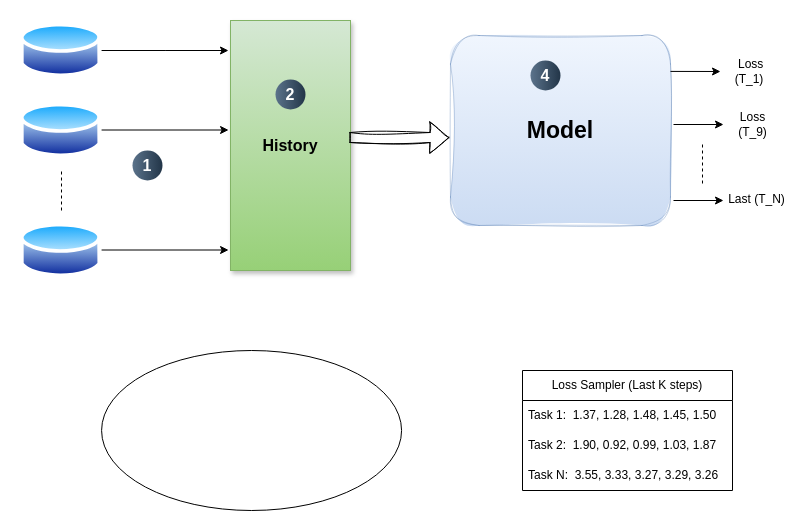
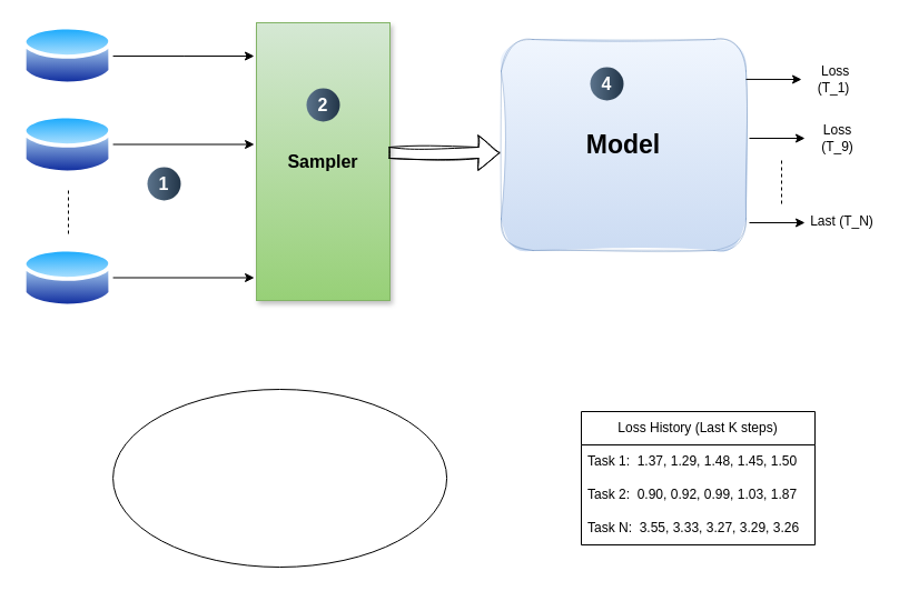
  <mxCell id="0" />
  <mxCell id="1" parent="0" />
  <mxCell id="2" value="" style="edgeStyle=orthogonalEdgeStyle;rounded=0;orthogonalLoop=1;jettySize=auto;html=1;shadow=0;" edge="1" parent="1" source="3"><mxGeometry relative="1" as="geometry"><mxPoint x="228" y="50" as="targetPoint" /></mxGeometry></mxCell>
  <mxCell id="3" value="" style="image;aspect=fixed;perimeter=ellipsePerimeter;html=1;align=center;shadow=0;dashed=0;spacingTop=3;image=img/lib/active_directory/database.svg;sketch=1;curveFitting=1;jiggle=2;" parent="1" vertex="1"><mxGeometry x="20" y="20" width="81.08" height="60" as="geometry" /></mxCell>
  <mxCell id="4" value="" style="image;aspect=fixed;perimeter=ellipsePerimeter;html=1;align=center;shadow=0;dashed=0;spacingTop=3;image=img/lib/active_directory/database.svg;sketch=1;curveFitting=1;jiggle=2;" parent="1" vertex="1"><mxGeometry x="20" y="100" width="81.08" height="60" as="geometry" /></mxCell>
  <mxCell id="5" value="" style="image;aspect=fixed;perimeter=ellipsePerimeter;html=1;align=center;shadow=0;dashed=0;spacingTop=3;image=img/lib/active_directory/database.svg;sketch=1;curveFitting=1;jiggle=2;" parent="1" vertex="1"><mxGeometry x="20" y="220" width="81.08" height="60" as="geometry" /></mxCell>
  <mxCell id="6" value="" style="endArrow=none;dashed=1;html=1;rounded=0;shadow=0;" edge="1" parent="1"><mxGeometry width="50" height="50" relative="1" as="geometry"><mxPoint x="61" y="210" as="sourcePoint" /><mxPoint x="61" y="170" as="targetPoint" /></mxGeometry></mxCell>
- <mxCell id="7" value="&lt;b&gt;&lt;font style=&quot;font-size: 16px;&quot;&gt;History&lt;/font&gt;&lt;/b&gt;" style="whiteSpace=wrap;html=1;fillColor=#d5e8d4;strokeColor=#82b366;shadow=1;gradientColor=#97d077;" vertex="1" parent="1"><mxGeometry x="230" y="20" width="120" height="250" as="geometry" /></mxCell>
+ <mxCell id="7" value="&lt;b&gt;&lt;font style=&quot;font-size: 16px;&quot;&gt;Sampler&lt;/font&gt;&lt;/b&gt;" style="whiteSpace=wrap;html=1;fillColor=#d5e8d4;strokeColor=#82b366;shadow=1;gradientColor=#97d077;" vertex="1" parent="1"><mxGeometry x="230" y="20" width="120" height="250" as="geometry" /></mxCell>
  <mxCell id="8" value="&lt;b&gt;&lt;font style=&quot;font-size: 23px;&quot;&gt;Model&lt;/font&gt;&lt;/b&gt;" style="rounded=1;whiteSpace=wrap;html=1;opacity=40;fillColor=#dae8fc;gradientColor=#7ea6e0;strokeColor=#6c8ebf;shadow=0;sketch=1;curveFitting=1;jiggle=2;" vertex="1" parent="1"><mxGeometry x="450" y="35" width="220" height="190" as="geometry" /></mxCell>
  <mxCell id="9" value="" style="edgeStyle=orthogonalEdgeStyle;rounded=0;orthogonalLoop=1;jettySize=auto;html=1;shadow=0;" edge="1" parent="1"><mxGeometry relative="1" as="geometry"><mxPoint x="101.08" y="249.5" as="sourcePoint" /><mxPoint x="228.08" y="249.5" as="targetPoint" /></mxGeometry></mxCell>
  <mxCell id="10" value="" style="edgeStyle=orthogonalEdgeStyle;rounded=0;orthogonalLoop=1;jettySize=auto;html=1;shadow=0;" edge="1" parent="1"><mxGeometry relative="1" as="geometry"><mxPoint x="101.08" y="129.5" as="sourcePoint" /><mxPoint x="228.08" y="129.5" as="targetPoint" /></mxGeometry></mxCell>
  <mxCell id="11" value="" style="shape=flexArrow;endArrow=classic;html=1;rounded=0;exitX=1.017;exitY=0.468;exitDx=0;exitDy=0;exitPerimeter=0;entryX=-0.005;entryY=0.537;entryDx=0;entryDy=0;entryPerimeter=0;shadow=0;sketch=1;curveFitting=1;jiggle=2;" edge="1" parent="1" target="8"><mxGeometry width="50" height="50" relative="1" as="geometry"><mxPoint x="349.04" y="137" as="sourcePoint" /><mxPoint x="422.06" y="137.98" as="targetPoint" /></mxGeometry></mxCell>
- <mxCell id="12" value="Loss Sampler (Last K steps) " style="swimlane;fontStyle=0;childLayout=stackLayout;horizontal=1;startSize=30;horizontalStack=0;resizeParent=1;resizeParentMax=0;resizeLast=0;collapsible=1;marginBottom=0;whiteSpace=wrap;html=1;" vertex="1" parent="1"><mxGeometry x="522" y="370" width="210" height="120" as="geometry"><mxRectangle x="128" y="710" width="180" height="30" as="alternateBounds" /></mxGeometry></mxCell>
- <mxCell id="13" value="Task 1:&amp;nbsp; 1.37, 1.28, 1.48, 1.45, 1.50" style="text;strokeColor=none;fillColor=none;align=left;verticalAlign=middle;spacingLeft=4;spacingRight=4;overflow=hidden;points=[[0,0.5],[1,0.5]];portConstraint=eastwest;rotatable=0;whiteSpace=wrap;html=1;" vertex="1" parent="12"><mxGeometry y="30" width="210" height="30" as="geometry" /></mxCell>
- <mxCell id="14" value="Task 2:&amp;nbsp; 1.90, 0.92, 0.99, 1.03, 1.87" style="text;strokeColor=none;fillColor=none;align=left;verticalAlign=middle;spacingLeft=4;spacingRight=4;overflow=hidden;points=[[0,0.5],[1,0.5]];portConstraint=eastwest;rotatable=0;whiteSpace=wrap;html=1;" vertex="1" parent="12"><mxGeometry y="60" width="210" height="30" as="geometry" /></mxCell>
+ <mxCell id="12" value="Loss History (Last K steps) " style="swimlane;fontStyle=0;childLayout=stackLayout;horizontal=1;startSize=30;horizontalStack=0;resizeParent=1;resizeParentMax=0;resizeLast=0;collapsible=1;marginBottom=0;whiteSpace=wrap;html=1;" vertex="1" parent="1"><mxGeometry x="522" y="370" width="210" height="120" as="geometry"><mxRectangle x="128" y="710" width="180" height="30" as="alternateBounds" /></mxGeometry></mxCell>
+ <mxCell id="13" value="Task 1:&amp;nbsp; 1.37, 1.29, 1.48, 1.45, 1.50" style="text;strokeColor=none;fillColor=none;align=left;verticalAlign=middle;spacingLeft=4;spacingRight=4;overflow=hidden;points=[[0,0.5],[1,0.5]];portConstraint=eastwest;rotatable=0;whiteSpace=wrap;html=1;" vertex="1" parent="12"><mxGeometry y="30" width="210" height="30" as="geometry" /></mxCell>
+ <mxCell id="14" value="Task 2:&amp;nbsp; 0.90, 0.92, 0.99, 1.03, 1.87" style="text;strokeColor=none;fillColor=none;align=left;verticalAlign=middle;spacingLeft=4;spacingRight=4;overflow=hidden;points=[[0,0.5],[1,0.5]];portConstraint=eastwest;rotatable=0;whiteSpace=wrap;html=1;" vertex="1" parent="12"><mxGeometry y="60" width="210" height="30" as="geometry" /></mxCell>
  <mxCell id="15" value="Task N:&amp;nbsp; 3.55, 3.33, 3.27, 3.29, 3.26" style="text;strokeColor=none;fillColor=none;align=left;verticalAlign=middle;spacingLeft=4;spacingRight=4;overflow=hidden;points=[[0,0.5],[1,0.5]];portConstraint=eastwest;rotatable=0;whiteSpace=wrap;html=1;" vertex="1" parent="12"><mxGeometry y="90" width="210" height="30" as="geometry" /></mxCell>
  <mxCell id="16" value="" style="endArrow=classic;html=1;rounded=0;exitX=1;exitY=0.189;exitDx=0;exitDy=0;exitPerimeter=0;" edge="1" parent="1" source="8"><mxGeometry width="50" height="50" relative="1" as="geometry"><mxPoint x="340" y="280" as="sourcePoint" /><mxPoint x="720" y="71" as="targetPoint" /></mxGeometry></mxCell>
  <mxCell id="17" value="&amp;nbsp;Loss (T_1)" style="text;html=1;align=center;verticalAlign=middle;whiteSpace=wrap;rounded=0;" vertex="1" parent="1"><mxGeometry x="719" y="56" width="60" height="30" as="geometry" /></mxCell>
  <mxCell id="18" value="" style="endArrow=classic;html=1;rounded=0;exitX=1;exitY=0.189;exitDx=0;exitDy=0;exitPerimeter=0;" edge="1" parent="1"><mxGeometry width="50" height="50" relative="1" as="geometry"><mxPoint x="673" y="124" as="sourcePoint" /><mxPoint x="723" y="124" as="targetPoint" /></mxGeometry></mxCell>
  <mxCell id="19" value="Loss (T_9)" style="text;html=1;align=center;verticalAlign=middle;whiteSpace=wrap;rounded=0;" vertex="1" parent="1"><mxGeometry x="723" y="109" width="59" height="30" as="geometry" /></mxCell>
  <mxCell id="20" value="" style="endArrow=none;dashed=1;html=1;rounded=0;shadow=0;" edge="1" parent="1"><mxGeometry width="50" height="50" relative="1" as="geometry"><mxPoint x="702" y="183" as="sourcePoint" /><mxPoint x="702" y="143" as="targetPoint" /></mxGeometry></mxCell>
  <mxCell id="21" value="" style="endArrow=classic;html=1;rounded=0;exitX=1;exitY=0.189;exitDx=0;exitDy=0;exitPerimeter=0;" edge="1" parent="1"><mxGeometry width="50" height="50" relative="1" as="geometry"><mxPoint x="673" y="200" as="sourcePoint" /><mxPoint x="723" y="200" as="targetPoint" /></mxGeometry></mxCell>
  <mxCell id="22" value="Last (T_N)" style="text;html=1;align=center;verticalAlign=middle;whiteSpace=wrap;rounded=0;" vertex="1" parent="1"><mxGeometry x="727" y="184" width="59" height="30" as="geometry" /></mxCell>
  <mxCell id="23" value="" style="ellipse;whiteSpace=wrap;html=1;" vertex="1" parent="1"><mxGeometry x="101.08" y="350" width="300" height="160" as="geometry" /></mxCell>
  <mxCell id="24" value="1" style="ellipse;whiteSpace=wrap;html=1;aspect=fixed;rotation=0;gradientColor=#223548;strokeColor=none;gradientDirection=east;fillColor=#5b738b;rounded=0;pointerEvents=0;fontFamily=Helvetica;fontSize=16;fontColor=#FFFFFF;spacingTop=4;spacingBottom=4;spacingLeft=4;spacingRight=4;points=[];fontStyle=1" vertex="1" parent="1"><mxGeometry x="132" y="150" width="30" height="30" as="geometry" /></mxCell>
  <mxCell id="25" value="2" style="ellipse;whiteSpace=wrap;html=1;aspect=fixed;rotation=0;gradientColor=#223548;strokeColor=none;gradientDirection=east;fillColor=#5b738b;rounded=0;pointerEvents=0;fontFamily=Helvetica;fontSize=16;fontColor=#FFFFFF;spacingTop=4;spacingBottom=4;spacingLeft=4;spacingRight=4;points=[];fontStyle=1" vertex="1" parent="1"><mxGeometry x="275" y="79" width="30" height="30" as="geometry" /></mxCell>
  <mxCell id="26" value="4" style="ellipse;whiteSpace=wrap;html=1;aspect=fixed;rotation=0;gradientColor=#223548;strokeColor=none;gradientDirection=east;fillColor=#5b738b;rounded=0;pointerEvents=0;fontFamily=Helvetica;fontSize=16;fontColor=#FFFFFF;spacingTop=4;spacingBottom=4;spacingLeft=4;spacingRight=4;points=[];fontStyle=1" vertex="1" parent="1"><mxGeometry x="530" y="60" width="30" height="30" as="geometry" /></mxCell>
